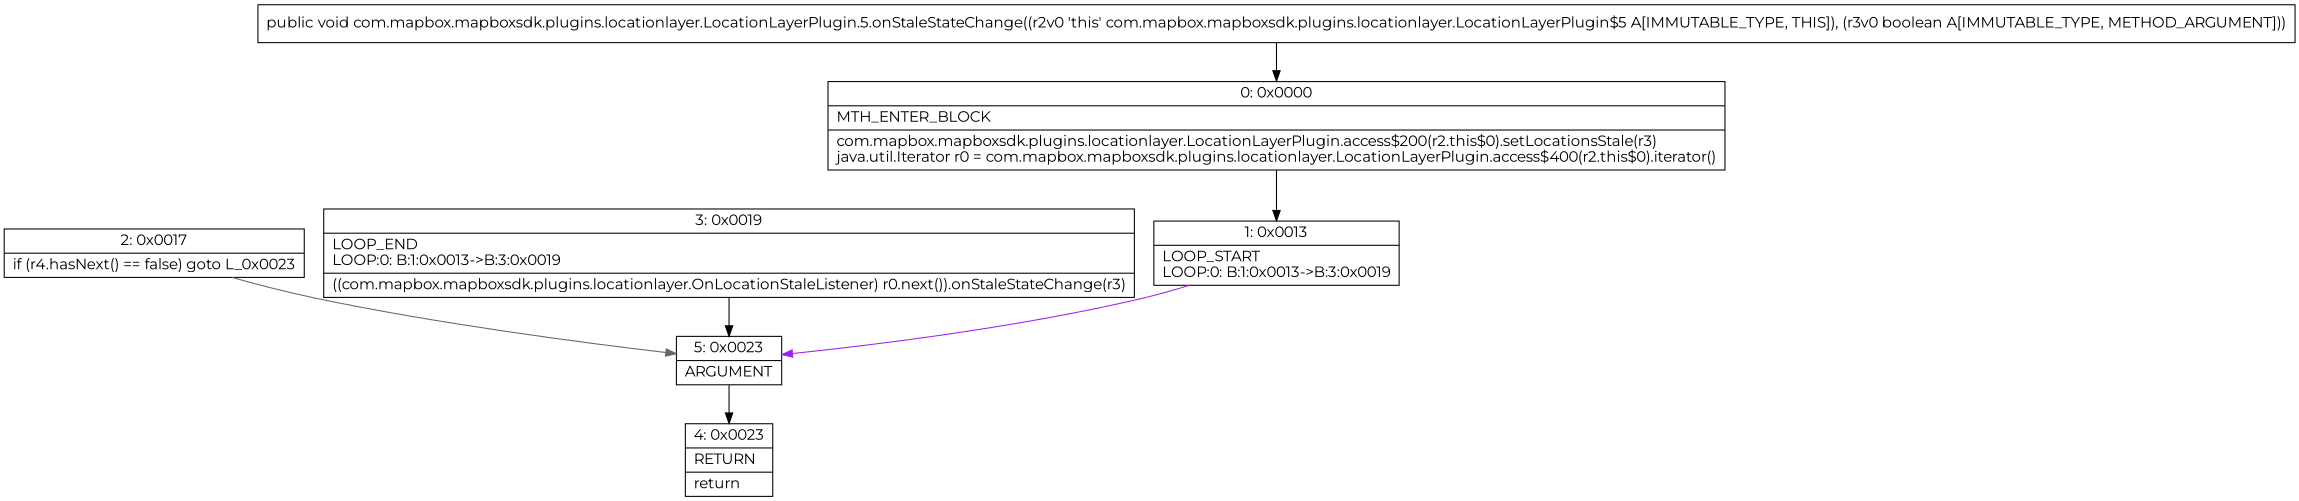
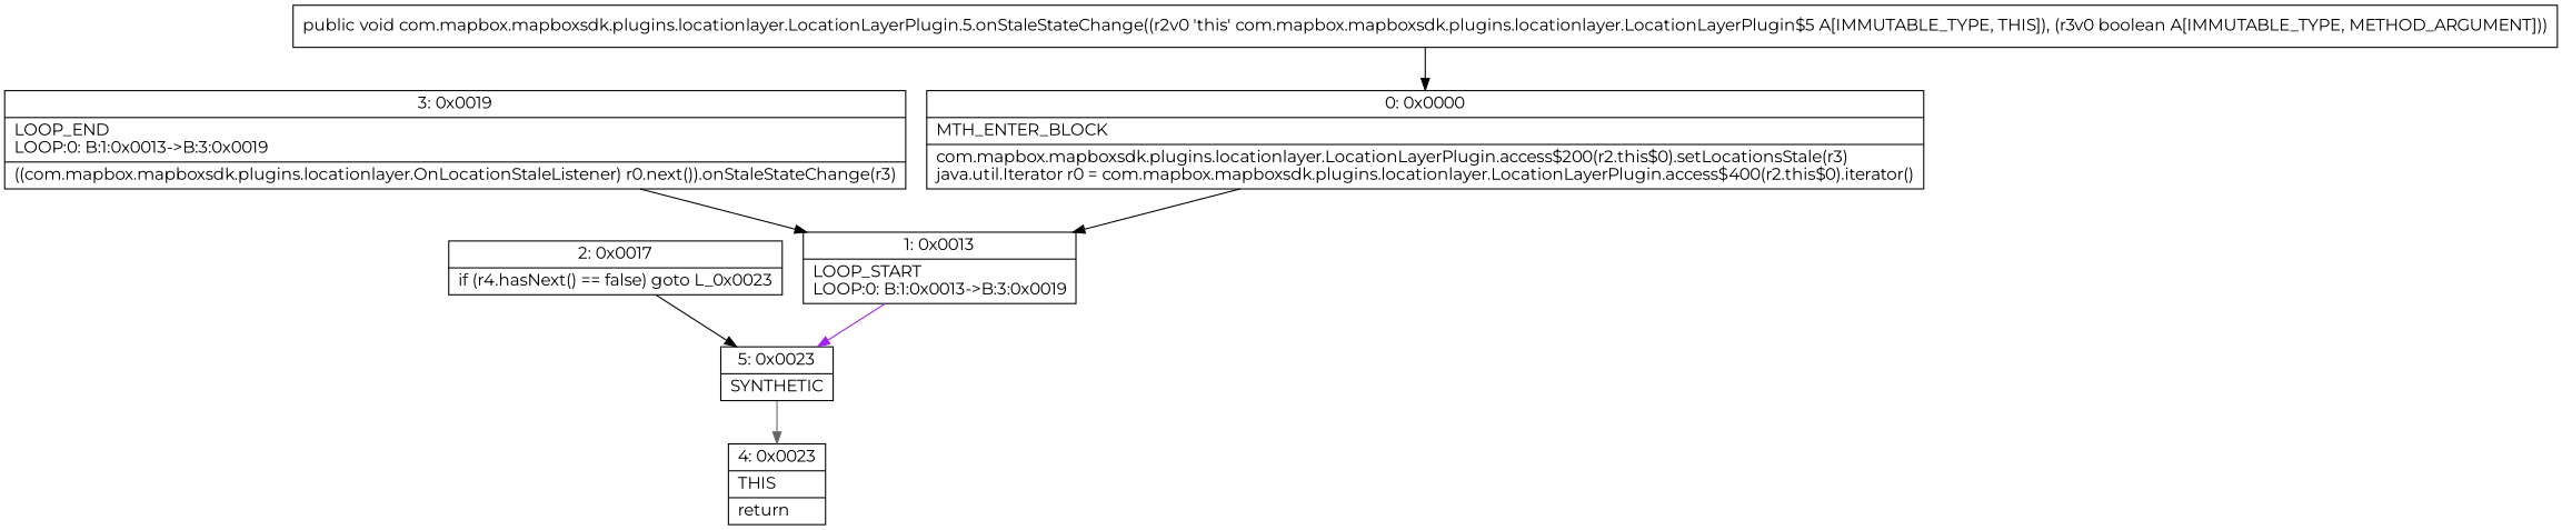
  digraph {
    fontname=Montserrat
    node [fontname=Montserrat shape=record]
    edge [color=black fontname=Montserrat]
    n1 [label="{0\:\ 0x0000|MTH_ENTER_BLOCK\l|com.mapbox.mapboxsdk.plugins.locationlayer.LocationLayerPlugin.access$200(r2.this$0).setLocationsStale(r3)\ljava.util.Iterator r0 = com.mapbox.mapboxsdk.plugins.locationlayer.LocationLayerPlugin.access$400(r2.this$0).iterator()\l}"]
    n2 [label="{1\:\ 0x0013|LOOP_START\lLOOP:0: B:1:0x0013\-\>B:3:0x0019\l}"]
-   n3 [label="{5\:\ 0x0023|ARGUMENT\l}"]
+   n3 [label="{5\:\ 0x0023|SYNTHETIC\l}"]
    n4 [label="{2\:\ 0x0017|if (r4.hasNext() == false) goto L_0x0023\l}"]
    n5 [label="{3\:\ 0x0019|LOOP_END\lLOOP:0: B:1:0x0013\-\>B:3:0x0019\l|((com.mapbox.mapboxsdk.plugins.locationlayer.OnLocationStaleListener) r0.next()).onStaleStateChange(r3)\l}"]
-   n6 [label="{4\:\ 0x0023|RETURN\l|return\l}"]
+   n6 [label="{4\:\ 0x0023|THIS\l|return\l}"]
    n7 [label="{public void com.mapbox.mapboxsdk.plugins.locationlayer.LocationLayerPlugin.5.onStaleStateChange((r2v0 'this' com.mapbox.mapboxsdk.plugins.locationlayer.LocationLayerPlugin$5 A[IMMUTABLE_TYPE, THIS]), (r3v0 boolean A[IMMUTABLE_TYPE, METHOD_ARGUMENT])) }"]
    n1 -> n2
    n2 -> n3 [color=purple]
-   n3 -> n6
-   n4 -> n3 [color=gray40]
-   n5 -> n3
+   n3 -> n6 [color=gray40]
+   n4 -> n3
+   n5 -> n2
    n7 -> n1
  }
